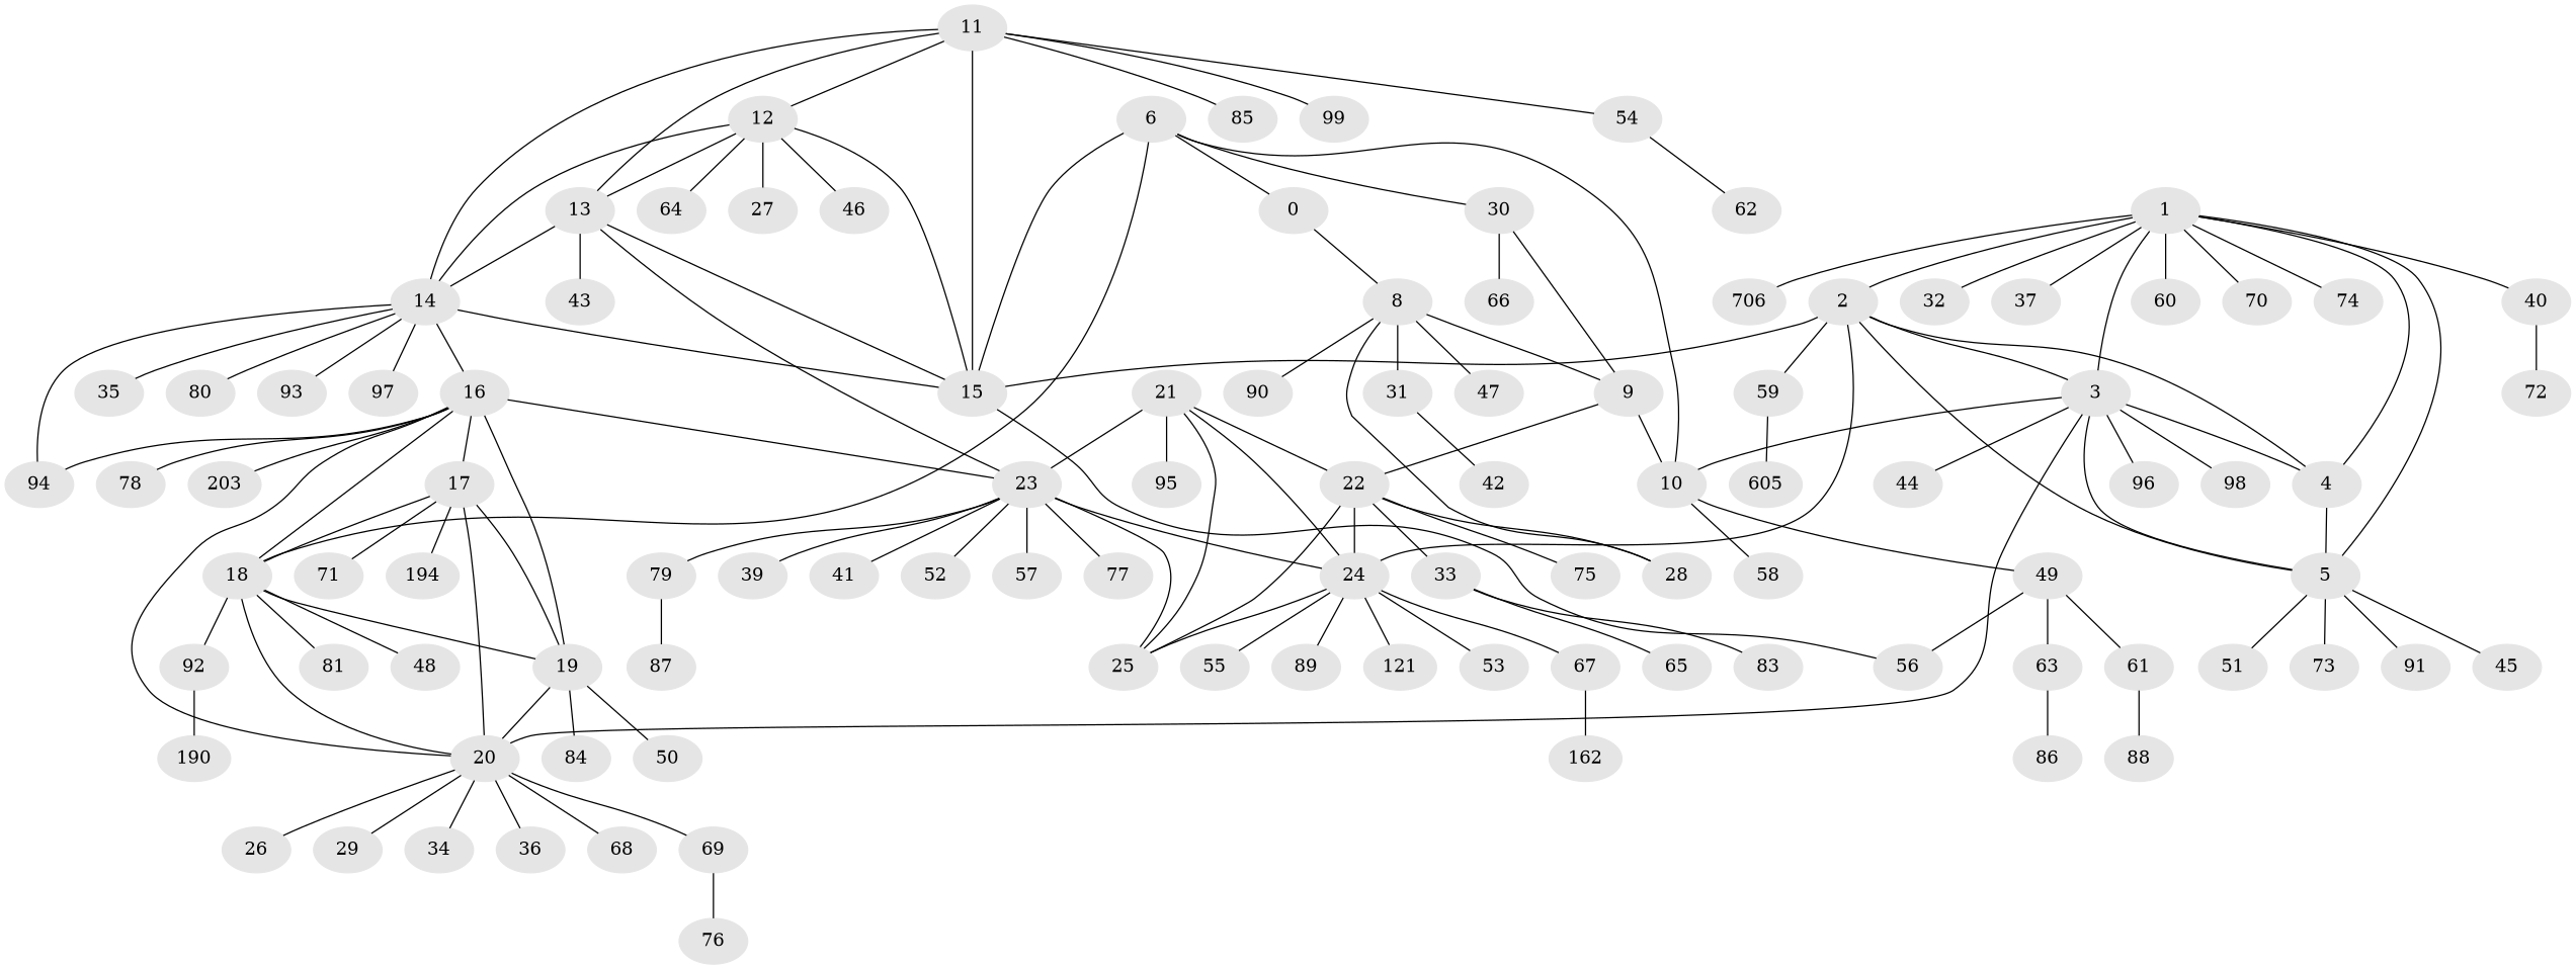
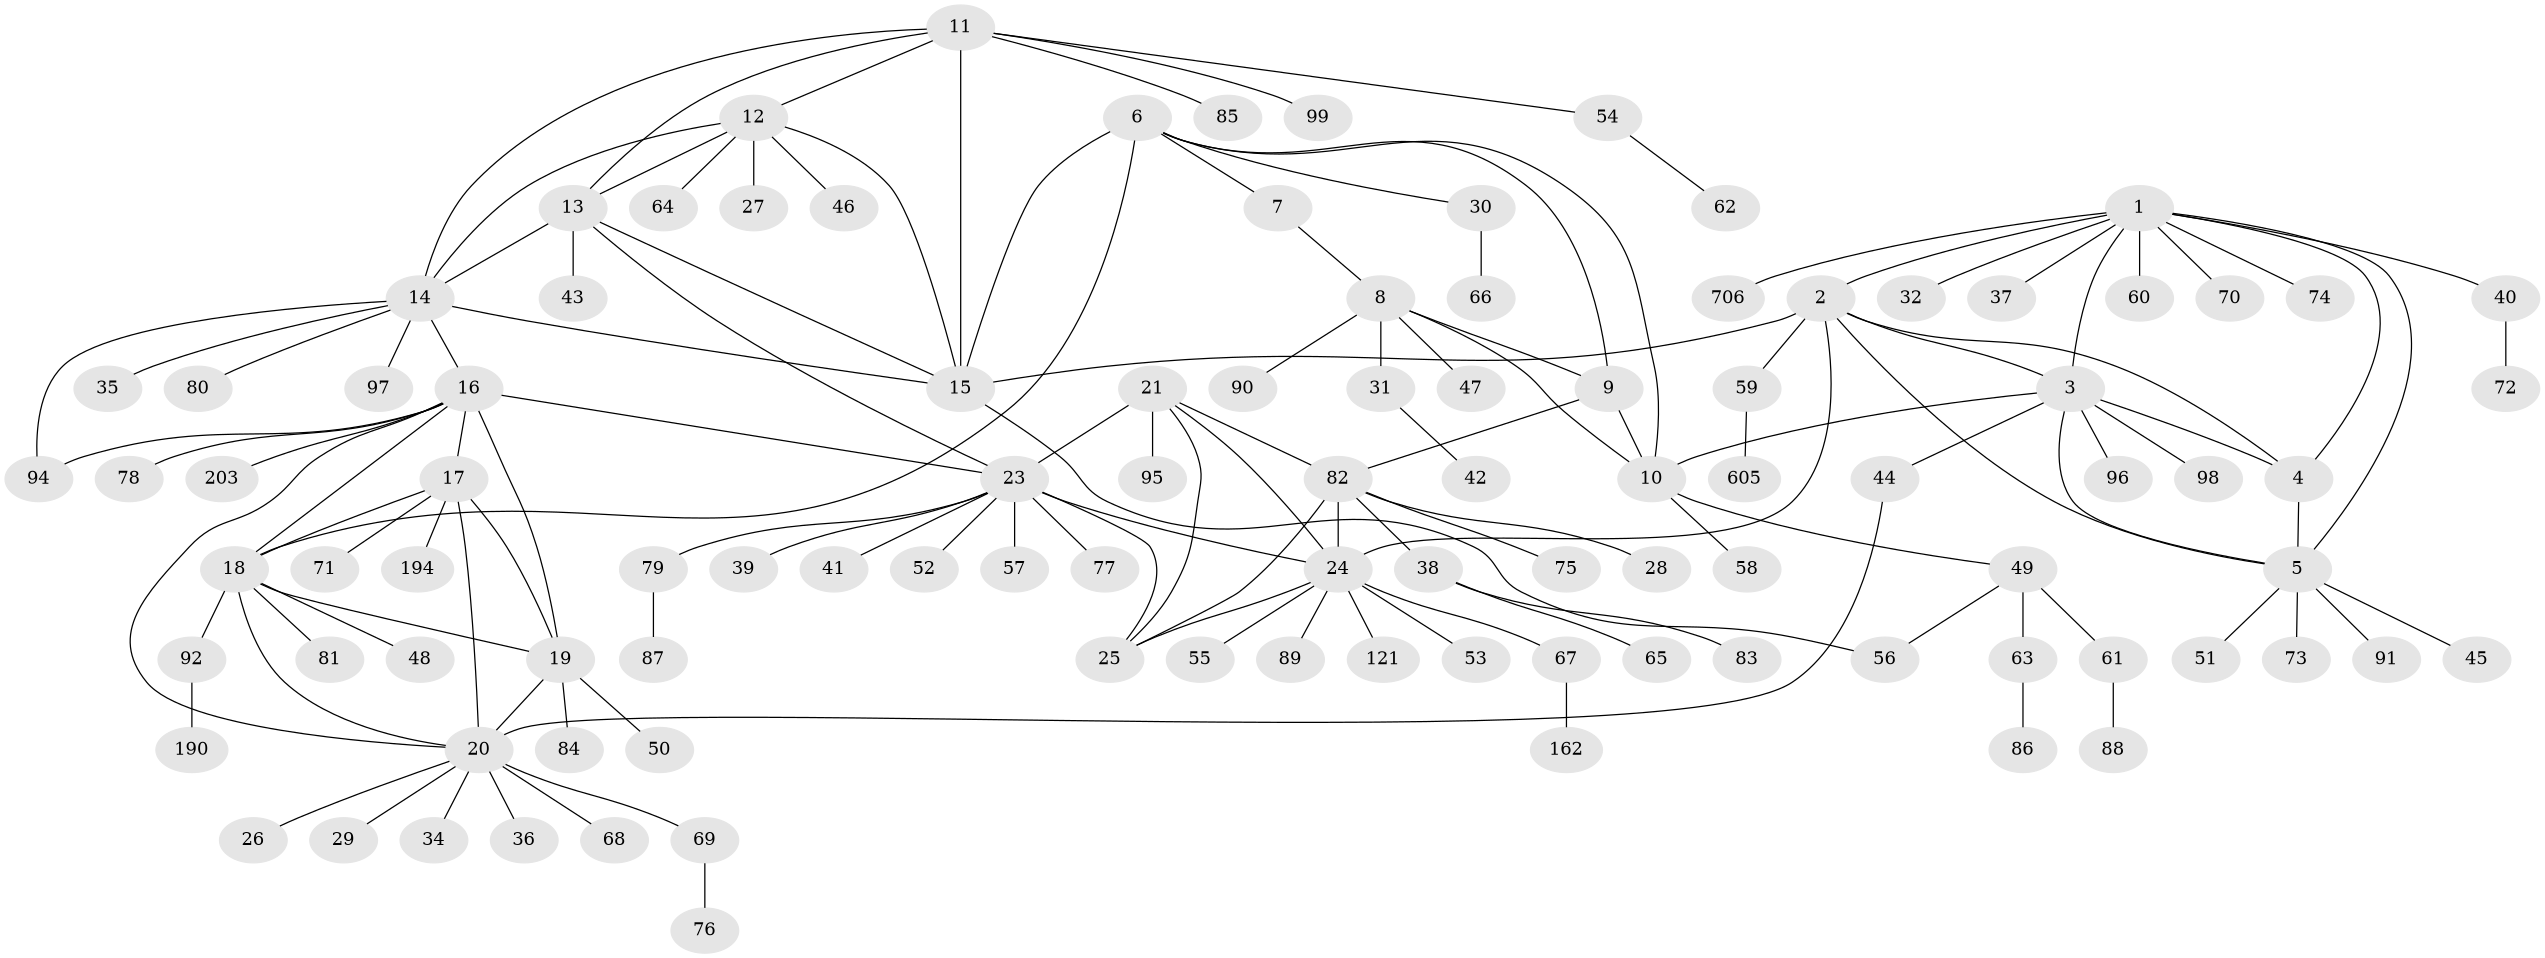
  graph {
    node [color=gray90 style=filled]
    1
    2
    3
    4
    5
    32
    37
    40
    60
    70
    74
    n12 [label=706]
    15
    24
    59
    10
    20
    44
    96
    98
    45
    51
    73
    91
    72
    56
    89
    25
    53
    55
    67
    n32 [label=121]
    n33 [label=605]
    49
    58
    26
    29
    34
    36
    68
    69
    6
-   7 [label=0]
+   7
    9
    18
    30
    8
    31
    47
    90
-   22
+   22 [label=82]
    19
    48
    81
    92
    66
    42
    28
-   38 [label=33]
+   38
    75
    61
    63
    11
    12
    13
    14
    54
    85
    99
    27
    46
    64
    23
    43
    16
    35
    80
-   93
    94
    97
    62
    39
    41
    52
    57
    77
    79
    17
    78
    n90 [label=203]
    71
    n92 [label=194]
    50
    84
    n95 [label=190]
    76
    21
    95
    65
    83
    87
    n102 [label=162]
    88
    86
    1 -- 2
    1 -- 3
    1 -- 4
    1 -- 5
    1 -- 32
    1 -- 37
    1 -- 40
    1 -- 60
    1 -- 70
    1 -- 74
    1 -- n12
    2 -- 3
    2 -- 4
    2 -- 5
    2 -- 15
    2 -- 24
    2 -- 59
    3 -- 4
    3 -- 5
    3 -- 10
-   3 -- 20
+   44 -- 20
    3 -- 44
    3 -- 96
    3 -- 98
    4 -- 5
    5 -- 45
    5 -- 51
    5 -- 73
    5 -- 91
    40 -- 72
    15 -- 56
    24 -- 89
    24 -- 25
    24 -- 53
    24 -- 55
    24 -- 67
    24 -- n32
    59 -- n33
    10 -- 49
    10 -- 58
    20 -- 26
    20 -- 29
    20 -- 34
    20 -- 36
    20 -- 68
    20 -- 69
    67 -- n102
    49 -- 56
    49 -- 61
    49 -- 63
    69 -- 76
    6 -- 15
    6 -- 10
    6 -- 7
-   30 -- 9
+   6 -- 9
    6 -- 18
    6 -- 30
    7 -- 8
    9 -- 10
    9 -- 22
    18 -- 20
    18 -- 19
    18 -- 48
    18 -- 81
    18 -- 92
    30 -- 66
-   8 -- 28
+   8 -- 10
    8 -- 9
    8 -- 31
    8 -- 47
    8 -- 90
    31 -- 42
    22 -- 24
    22 -- 25
    22 -- 28
    22 -- 38
    22 -- 75
    19 -- 20
    19 -- 50
    19 -- 84
    92 -- n95
    38 -- 65
    38 -- 83
    61 -- 88
    63 -- 86
    11 -- 15
    11 -- 12
    11 -- 13
    11 -- 14
    11 -- 54
    11 -- 85
    11 -- 99
    12 -- 15
    12 -- 13
    12 -- 14
    12 -- 27
    12 -- 46
    12 -- 64
    13 -- 15
    13 -- 14
    13 -- 23
    13 -- 43
    14 -- 15
    14 -- 16
    14 -- 35
    14 -- 80
-   14 -- 93
    14 -- 94
    14 -- 97
    54 -- 62
    23 -- 24
    23 -- 25
    23 -- 39
    23 -- 41
    23 -- 52
    23 -- 57
    23 -- 77
    23 -- 79
    16 -- 20
    16 -- 18
    16 -- 19
    16 -- 23
    16 -- 94
    16 -- 17
    16 -- 78
    16 -- n90
    79 -- 87
    17 -- 20
    17 -- 18
    17 -- 19
    17 -- 71
    17 -- n92
    21 -- 24
    21 -- 25
    21 -- 22
    21 -- 23
    21 -- 95
  }
